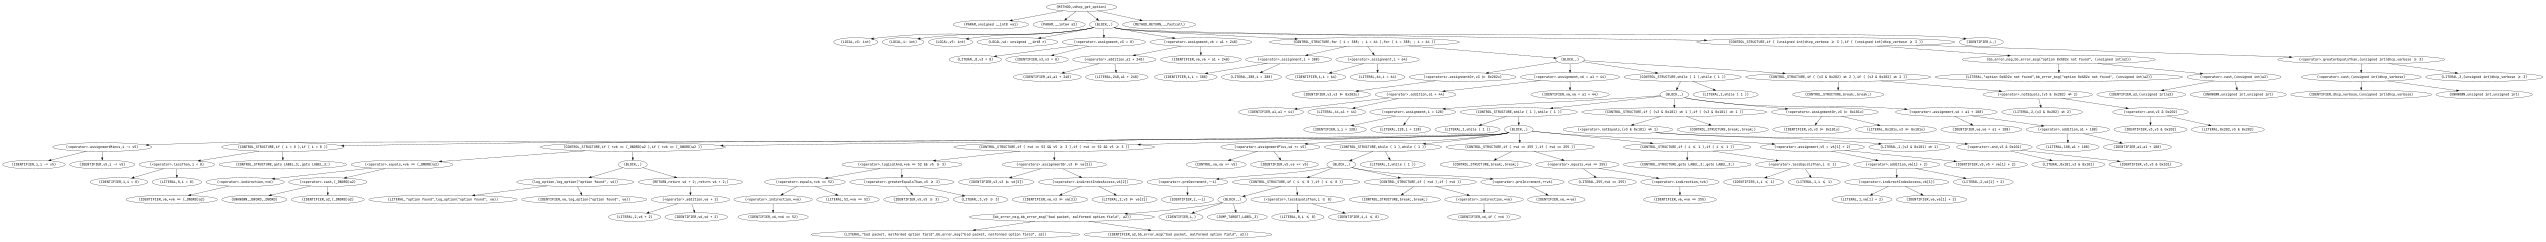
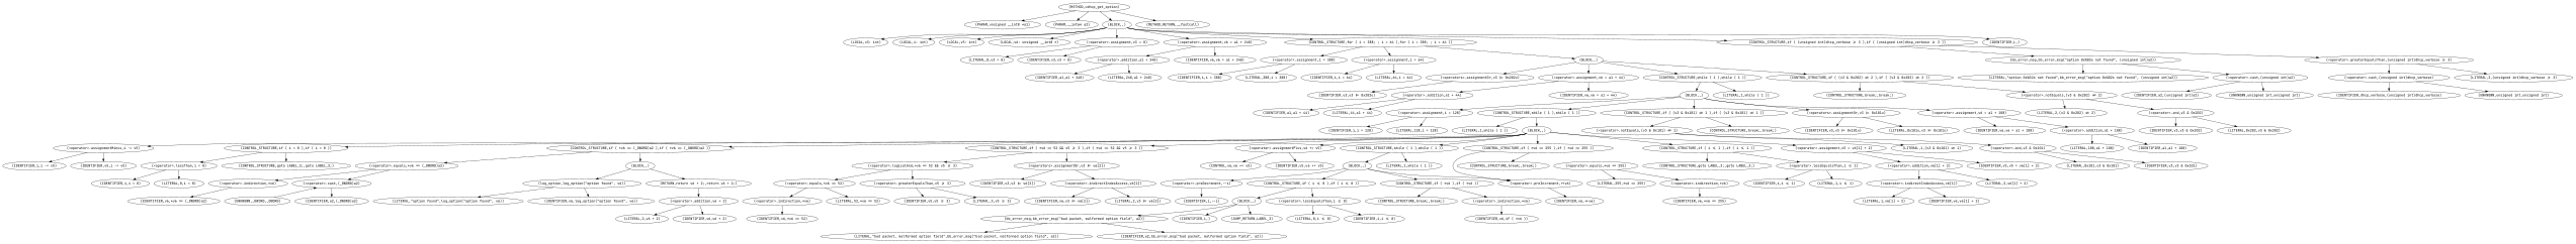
  digraph {
    fontname="JetBrains Mono"
    node [fontname="JetBrains Mono"]
    edge [fontname="JetBrains Mono"]
    n1 [label="(METHOD,udhcp_get_option)"]
    n2 [label="(PARAM,unsigned __int8 *a1)"]
    n3 [label="(PARAM,__int64 a2)"]
    n4 [label="(BLOCK,,)"]
    n5 [label="(METHOD_RETURN,__fastcall)"]
    n6 [label="(LOCAL,v3: int)"]
    n7 [label="(LOCAL,i: int)"]
    n8 [label="(LOCAL,v5: int)"]
    n9 [label="(LOCAL,v6: unsigned __int8 *)"]
    n10 [label="(<operator>.assignment,v3 = 0)"]
    n11 [label="(<operator>.assignment,v6 = a1 + 240)"]
    n12 [label="(CONTROL_STRUCTURE,for ( i = 388; ; i = 64 ),for ( i = 388; ; i = 64 ))"]
    n13 [label="(CONTROL_STRUCTURE,if ( (unsigned int)dhcp_verbose >= 3 ),if ( (unsigned int)dhcp_verbose >= 3 ))"]
    n14 [label="(IDENTIFIER,L,)"]
    n15 [label="(IDENTIFIER,v3,v3 = 0)"]
    n16 [label="(LITERAL,0,v3 = 0)"]
    n17 [label="(IDENTIFIER,v6,v6 = a1 + 240)"]
    n18 [label="(<operator>.addition,a1 + 240)"]
    n19 [label="(<operator>.assignment,i = 388)"]
    n20 [label="(<operator>.assignment,i = 64)"]
    n21 [label="(BLOCK,,)"]
    n22 [label="(<operator>.greaterEqualsThan,(unsigned int)dhcp_verbose >= 3)"]
    n23 [label="(bb_error_msg,bb_error_msg(\"option 0x%02x not found\", (unsigned int)a2))"]
    n24 [label="(IDENTIFIER,a1,a1 + 240)"]
    n25 [label="(LITERAL,240,a1 + 240)"]
    n26 [label="(IDENTIFIER,i,i = 388)"]
    n27 [label="(LITERAL,388,i = 388)"]
    n28 [label="(IDENTIFIER,i,i = 64)"]
    n29 [label="(LITERAL,64,i = 64)"]
    n30 [label="(CONTROL_STRUCTURE,while ( 1 ),while ( 1 ))"]
    n31 [label="(CONTROL_STRUCTURE,if ( (v3 & 0x202) != 2 ),if ( (v3 & 0x202) != 2 ))"]
    n32 [label="(<operators>.assignmentOr,v3 |= 0x202u)"]
    n33 [label="(<operator>.assignment,v6 = a1 + 44)"]
    n34 [label="(LITERAL,1,while ( 1 ))"]
    n35 [label="(BLOCK,,)"]
    n36 [label="(<operator>.notEquals,(v3 & 0x202) != 2)"]
    n37 [label="(CONTROL_STRUCTURE,break;,break;)"]
    n38 [label="(IDENTIFIER,v3,v3 |= 0x202u)"]
    n39 [label="(IDENTIFIER,v6,v6 = a1 + 44)"]
    n40 [label="(<operator>.addition,a1 + 44)"]
    n41 [label="(CONTROL_STRUCTURE,while ( 1 ),while ( 1 ))"]
    n42 [label="(CONTROL_STRUCTURE,if ( (v3 & 0x101) != 1 ),if ( (v3 & 0x101) != 1 ))"]
    n43 [label="(<operators>.assignmentOr,v3 |= 0x101u)"]
    n44 [label="(<operator>.assignment,v6 = a1 + 108)"]
    n45 [label="(<operator>.assignment,i = 128)"]
    n46 [label="(LITERAL,1,while ( 1 ))"]
    n47 [label="(BLOCK,,)"]
    n48 [label="(<operator>.notEquals,(v3 & 0x101) != 1)"]
    n49 [label="(CONTROL_STRUCTURE,break;,break;)"]
    n50 [label="(IDENTIFIER,v3,v3 |= 0x101u)"]
    n51 [label="(LITERAL,0x101u,v3 |= 0x101u)"]
    n52 [label="(IDENTIFIER,v6,v6 = a1 + 108)"]
    n53 [label="(<operator>.addition,a1 + 108)"]
    n54 [label="(IDENTIFIER,i,i = 128)"]
    n55 [label="(LITERAL,128,i = 128)"]
    n56 [label="(CONTROL_STRUCTURE,while ( 1 ),while ( 1 ))"]
    n57 [label="(CONTROL_STRUCTURE,if ( *v6 == 255 ),if ( *v6 == 255 ))"]
    n58 [label="(CONTROL_STRUCTURE,if ( i <= 1 ),if ( i <= 1 ))"]
    n59 [label="(<operator>.assignment,v5 = v6[1] + 2)"]
    n60 [label="(<operator>.assignmentMinus,i -= v5)"]
    n61 [label="(CONTROL_STRUCTURE,if ( i < 0 ),if ( i < 0 ))"]
    n62 [label="(CONTROL_STRUCTURE,if ( *v6 == (_DWORD)a2 ),if ( *v6 == (_DWORD)a2 ))"]
    n63 [label="(CONTROL_STRUCTURE,if ( *v6 == 52 && v5 >= 3 ),if ( *v6 == 52 && v5 >= 3 ))"]
    n64 [label="(<operator>.assignmentPlus,v6 += v5)"]
    n65 [label="(LITERAL,1,while ( 1 ))"]
    n66 [label="(BLOCK,,)"]
    n67 [label="(<operator>.equals,*v6 == 255)"]
    n68 [label="(CONTROL_STRUCTURE,break;,break;)"]
    n69 [label="(<operator>.lessEqualsThan,i <= 1)"]
    n70 [label="(CONTROL_STRUCTURE,goto LABEL_3;,goto LABEL_3;)"]
    n71 [label="(IDENTIFIER,v5,v5 = v6[1] + 2)"]
    n72 [label="(<operator>.addition,v6[1] + 2)"]
    n73 [label="(IDENTIFIER,i,i -= v5)"]
    n74 [label="(IDENTIFIER,v5,i -= v5)"]
    n75 [label="(<operator>.lessThan,i < 0)"]
    n76 [label="(CONTROL_STRUCTURE,goto LABEL_3;,goto LABEL_3;)"]
    n77 [label="(<operator>.equals,*v6 == (_DWORD)a2)"]
    n78 [label="(BLOCK,,)"]
    n79 [label="(<operator>.logicalAnd,*v6 == 52 && v5 >= 3)"]
    n80 [label="(<operators>.assignmentOr,v3 |= v6[2])"]
    n81 [label="(CONTROL,v6,v6 += v5)"]
    n82 [label="(IDENTIFIER,v5,v6 += v5)"]
    n83 [label="(CONTROL_STRUCTURE,if ( i <= 0 ),if ( i <= 0 ))"]
    n84 [label="(CONTROL_STRUCTURE,if ( *v6 ),if ( *v6 ))"]
    n85 [label="(<operator>.preDecrement,--i)"]
    n86 [label="(<operator>.preIncrement,++v6)"]
    n87 [label="(<operator>.lessEqualsThan,i <= 0)"]
    n88 [label="(BLOCK,,)"]
    n89 [label="(<operator>.indirection,*v6)"]
    n90 [label="(CONTROL_STRUCTURE,break;,break;)"]
    n91 [label="(IDENTIFIER,i,--i)"]
    n92 [label="(IDENTIFIER,v6,++v6)"]
    n93 [label="(IDENTIFIER,i,i <= 0)"]
    n94 [label="(LITERAL,0,i <= 0)"]
-   n95 [label="(JUMP_TARGET,LABEL_3)"]
+   n95 [label="(JUMP_RETURN,LABEL_3)"]
    n96 [label="(bb_error_msg,bb_error_msg(\"bad packet, malformed option field\", a2))"]
    n97 [label="(IDENTIFIER,L,)"]
    n98 [label="(LITERAL,\"bad packet, malformed option field\",bb_error_msg(\"bad packet, malformed option field\", a2))"]
    n99 [label="(IDENTIFIER,a2,bb_error_msg(\"bad packet, malformed option field\", a2))"]
    n100 [label="(IDENTIFIER,v6,if ( *v6 ))"]
    n101 [label="(<operator>.indirection,*v6)"]
    n102 [label="(LITERAL,255,*v6 == 255)"]
    n103 [label="(IDENTIFIER,v6,*v6 == 255)"]
    n104 [label="(IDENTIFIER,i,i <= 1)"]
    n105 [label="(LITERAL,1,i <= 1)"]
    n106 [label="(<operator>.indirectIndexAccess,v6[1])"]
    n107 [label="(LITERAL,2,v6[1] + 2)"]
    n108 [label="(IDENTIFIER,v6,v6[1] + 2)"]
    n109 [label="(LITERAL,1,v6[1] + 2)"]
    n110 [label="(IDENTIFIER,i,i < 0)"]
    n111 [label="(LITERAL,0,i < 0)"]
    n112 [label="(<operator>.indirection,*v6)"]
    n113 [label="(<operator>.cast,(_DWORD)a2)"]
    n114 [label="(log_option,log_option(\"option found\", v6))"]
    n115 [label="(RETURN,return v6 + 2;,return v6 + 2;)"]
    n116 [label="(IDENTIFIER,v6,*v6 == (_DWORD)a2)"]
    n117 [label="(UNKNOWN,_DWORD,_DWORD)"]
    n118 [label="(IDENTIFIER,a2,(_DWORD)a2)"]
    n119 [label="(LITERAL,\"option found\",log_option(\"option found\", v6))"]
    n120 [label="(IDENTIFIER,v6,log_option(\"option found\", v6))"]
    n121 [label="(<operator>.addition,v6 + 2)"]
    n122 [label="(IDENTIFIER,v6,v6 + 2)"]
    n123 [label="(LITERAL,2,v6 + 2)"]
    n124 [label="(<operator>.equals,*v6 == 52)"]
    n125 [label="(<operator>.greaterEqualsThan,v5 >= 3)"]
    n126 [label="(IDENTIFIER,v3,v3 |= v6[2])"]
    n127 [label="(<operator>.indirectIndexAccess,v6[2])"]
    n128 [label="(<operator>.indirection,*v6)"]
    n129 [label="(LITERAL,52,*v6 == 52)"]
    n130 [label="(IDENTIFIER,v5,v5 >= 3)"]
    n131 [label="(LITERAL,3,v5 >= 3)"]
    n132 [label="(IDENTIFIER,v6,*v6 == 52)"]
    n133 [label="(IDENTIFIER,v6,v3 |= v6[2])"]
    n134 [label="(LITERAL,2,v3 |= v6[2])"]
    n135 [label="(<operator>.and,v3 & 0x101)"]
    n136 [label="(LITERAL,1,(v3 & 0x101) != 1)"]
    n137 [label="(IDENTIFIER,v3,v3 & 0x101)"]
    n138 [label="(LITERAL,0x101,v3 & 0x101)"]
    n139 [label="(IDENTIFIER,a1,a1 + 108)"]
    n140 [label="(LITERAL,108,a1 + 108)"]
    n141 [label="(<operator>.and,v3 & 0x202)"]
    n142 [label="(LITERAL,2,(v3 & 0x202) != 2)"]
    n143 [label="(IDENTIFIER,v3,v3 & 0x202)"]
    n144 [label="(LITERAL,0x202,v3 & 0x202)"]
    n145 [label="(IDENTIFIER,a1,a1 + 44)"]
    n146 [label="(LITERAL,44,a1 + 44)"]
    n147 [label="(<operator>.cast,(unsigned int)dhcp_verbose)"]
    n148 [label="(LITERAL,3,(unsigned int)dhcp_verbose >= 3)"]
    n149 [label="(LITERAL,\"option 0x%02x not found\",bb_error_msg(\"option 0x%02x not found\", (unsigned int)a2))"]
    n150 [label="(<operator>.cast,(unsigned int)a2)"]
    n151 [label="(UNKNOWN,unsigned int,unsigned int)"]
    n152 [label="(IDENTIFIER,dhcp_verbose,(unsigned int)dhcp_verbose)"]
    n153 [label="(UNKNOWN,unsigned int,unsigned int)"]
    n154 [label="(IDENTIFIER,a2,(unsigned int)a2)"]
    n1 -> n2
    n1 -> n3
    n1 -> n4
    n1 -> n5
    n4 -> n6
    n4 -> n7
    n4 -> n8
    n4 -> n9
    n4 -> n10
    n4 -> n11
    n4 -> n12
    n4 -> n13
    n4 -> n14
    n10 -> n15
    n10 -> n16
    n11 -> n17
    n11 -> n18
    n12 -> n19
    n12 -> n20
    n12 -> n21
    n13 -> n22
    n13 -> n23
    n18 -> n24
    n18 -> n25
    n19 -> n26
    n19 -> n27
    n20 -> n28
    n20 -> n29
    n21 -> n30
    n21 -> n31
    n21 -> n32
    n21 -> n33
    n22 -> n147
    n22 -> n148
    n23 -> n149
    n23 -> n150
    n30 -> n34
    n30 -> n35
    n31 -> n36
    n31 -> n37
    n32 -> n38
    n33 -> n39
    n33 -> n40
    n35 -> n41
    n35 -> n42
    n35 -> n43
    n35 -> n44
    n35 -> n45
    n36 -> n141
    n36 -> n142
    n40 -> n145
    n40 -> n146
    n41 -> n46
    n41 -> n47
    n42 -> n48
    n42 -> n49
    n43 -> n50
    n43 -> n51
    n44 -> n52
    n44 -> n53
    n45 -> n54
    n45 -> n55
    n47 -> n56
    n47 -> n57
    n47 -> n58
    n47 -> n59
    n47 -> n60
    n47 -> n61
    n47 -> n62
    n47 -> n63
    n47 -> n64
    n48 -> n135
    n48 -> n136
    n53 -> n139
    n53 -> n140
    n56 -> n65
    n56 -> n66
-   n57 -> n67
+   n57 -> n86
    n57 -> n68
    n58 -> n69
    n58 -> n70
    n59 -> n71
    n59 -> n72
    n60 -> n73
    n60 -> n74
    n61 -> n75
    n61 -> n76
    n62 -> n77
    n62 -> n78
    n63 -> n79
    n63 -> n80
    n64 -> n81
    n64 -> n82
    n66 -> n83
    n66 -> n84
    n66 -> n85
    n66 -> n86
    n67 -> n101
    n67 -> n102
    n69 -> n104
    n69 -> n105
    n72 -> n106
    n72 -> n107
    n75 -> n110
    n75 -> n111
    n77 -> n112
    n77 -> n113
    n78 -> n114
    n78 -> n115
    n79 -> n124
    n79 -> n125
    n80 -> n126
    n80 -> n127
    n83 -> n87
    n83 -> n88
    n84 -> n89
    n84 -> n90
    n85 -> n91
    n86 -> n92
    n87 -> n93
    n87 -> n94
    n88 -> n95
    n88 -> n96
    n88 -> n97
    n89 -> n100
    n96 -> n98
    n96 -> n99
    n101 -> n103
    n106 -> n108
    n106 -> n109
    n112 -> n116
-   n113 -> n117
+   n117 -> n113
    n113 -> n118
    n114 -> n119
    n114 -> n120
    n115 -> n121
    n121 -> n122
    n121 -> n123
    n124 -> n128
    n124 -> n129
    n125 -> n130
    n125 -> n131
    n127 -> n133
    n127 -> n134
    n128 -> n132
    n135 -> n137
    n135 -> n138
    n141 -> n143
    n141 -> n144
    n147 -> n151
    n147 -> n152
    n150 -> n153
    n150 -> n154
  }
